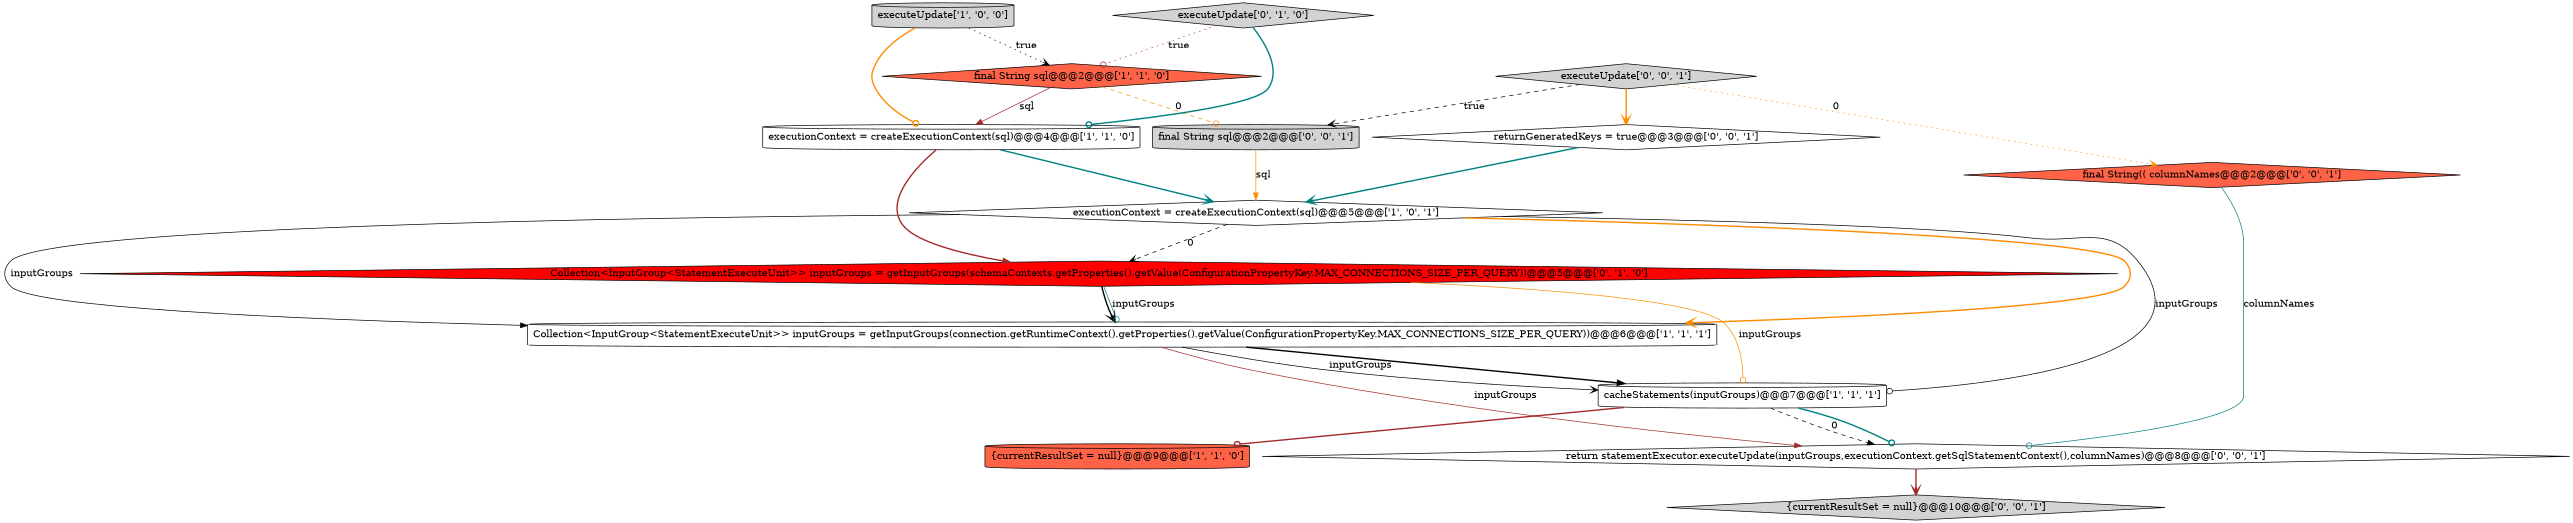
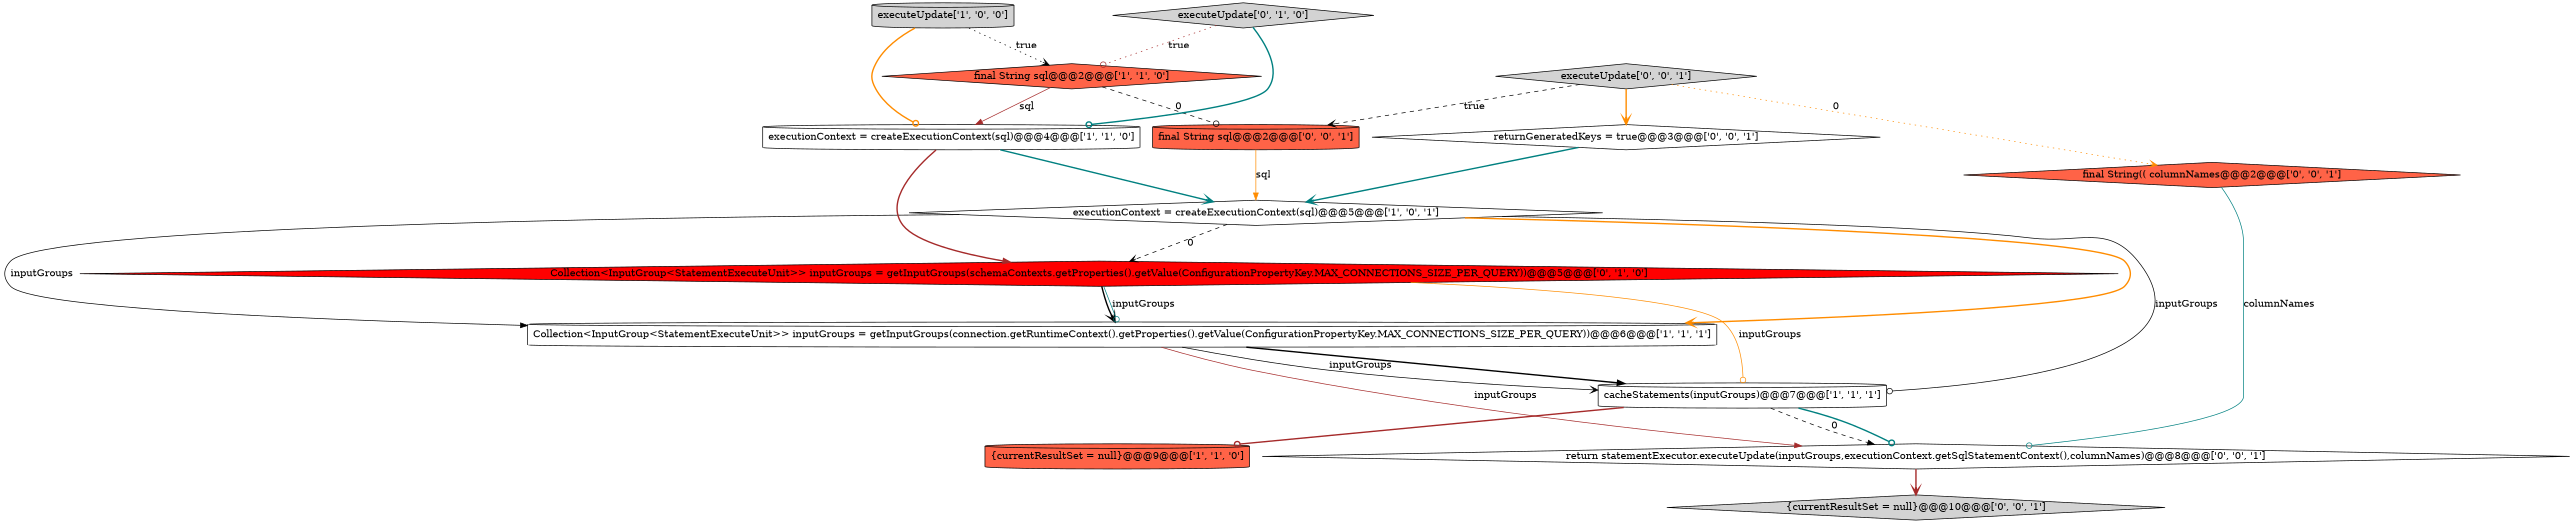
  digraph {
    node [fillcolor=white shape=diamond style=filled]
    edge [arrowhead=vee color=black style=bold]
-   n1 [fillcolor=lightgray label="final String sql@@@2@@@['0', '0', '1']" shape=cylinder]
+   n1 [fillcolor=tomato label="final String sql@@@2@@@['0', '0', '1']" shape=cylinder]
    n2 [label="executionContext = createExecutionContext(sql)@@@5@@@['1', '0', '1']"]
    n3 [label="Collection<InputGroup<StatementExecuteUnit>> inputGroups = getInputGroups(connection.getRuntimeContext().getProperties().getValue(ConfigurationPropertyKey.MAX_CONNECTIONS_SIZE_PER_QUERY))@@@6@@@['1', '1', '1']" shape=cylinder]
    n4 [label="cacheStatements(inputGroups)@@@7@@@['1', '1', '1']" shape=cylinder]
    n5 [fillcolor=red label="Collection<InputGroup<StatementExecuteUnit>> inputGroups = getInputGroups(schemaContexts.getProperties().getValue(ConfigurationPropertyKey.MAX_CONNECTIONS_SIZE_PER_QUERY))@@@5@@@['0', '1', '0']"]
    n6 [label="return statementExecutor.executeUpdate(inputGroups,executionContext.getSqlStatementContext(),columnNames)@@@8@@@['0', '0', '1']"]
    n7 [fillcolor=tomato label="{currentResultSet = null}@@@9@@@['1', '1', '0']" shape=cylinder]
    n8 [fillcolor=lightgray label="{currentResultSet = null}@@@10@@@['0', '0', '1']"]
    n9 [fillcolor=tomato label="final String sql@@@2@@@['1', '1', '0']"]
    n10 [label="executionContext = createExecutionContext(sql)@@@4@@@['1', '1', '0']" shape=cylinder]
    n11 [fillcolor=lightgray label="executeUpdate['0', '0', '1']"]
    n12 [fillcolor=tomato label="final String(( columnNames@@@2@@@['0', '0', '1']"]
    n13 [label="returnGeneratedKeys = true@@@3@@@['0', '0', '1']"]
    n14 [fillcolor=lightgray label="executeUpdate['1', '0', '0']" shape=cylinder]
    n15 [fillcolor=lightgray label="executeUpdate['0', '1', '0']"]
    n1 -> n2 [arrowhead=normal color=darkorange label=sql style=solid]
    n2 -> n3 [arrowhead=normal label=inputGroups style=solid]
    n2 -> n3 [color=darkorange]
    n2 -> n4 [arrowhead=odot label=inputGroups style=solid]
    n2 -> n5 [label=0 style=dashed]
    n3 -> n4 [arrowhead=normal]
    n3 -> n4 [label=inputGroups style=solid]
    n3 -> n6 [arrowhead=normal color=brown label=inputGroups style=solid]
    n4 -> n6 [arrowhead=odot color=teal]
    n4 -> n6 [arrowhead=normal label=0 style=dashed]
    n4 -> n7 [arrowhead=odot color=brown]
    n5 -> n3
    n5 -> n3 [arrowhead=odot color=teal label=inputGroups style=solid]
    n5 -> n4 [arrowhead=odot color=darkorange label=inputGroups style=solid]
    n6 -> n8 [color=brown]
-   n9 -> n1 [arrowhead=odot color=darkorange label=0 style=dashed]
+   n9 -> n1 [arrowhead=odot label=0 style=dashed]
    n9 -> n10 [arrowhead=normal color=brown label=sql style=solid]
    n10 -> n2 [color=teal]
    n10 -> n5 [arrowhead=normal color=brown]
    n11 -> n1 [label=true style=dashed]
    n11 -> n12 [color=darkorange label=0 style=dotted]
    n11 -> n13 [color=darkorange]
    n12 -> n6 [arrowhead=odot color=teal label=columnNames style=solid]
    n13 -> n2 [color=teal]
    n14 -> n9 [label=true style=dotted]
    n14 -> n10 [arrowhead=odot color=darkorange]
    n15 -> n9 [arrowhead=odot color=brown label=true style=dotted]
    n15 -> n10 [arrowhead=odot color=teal]
  }
